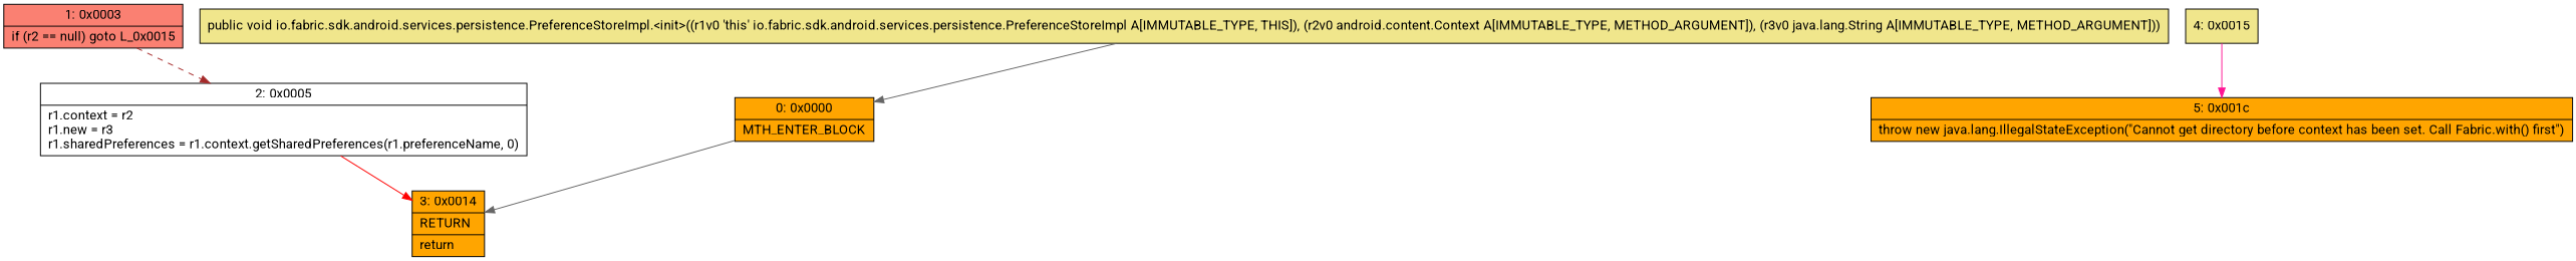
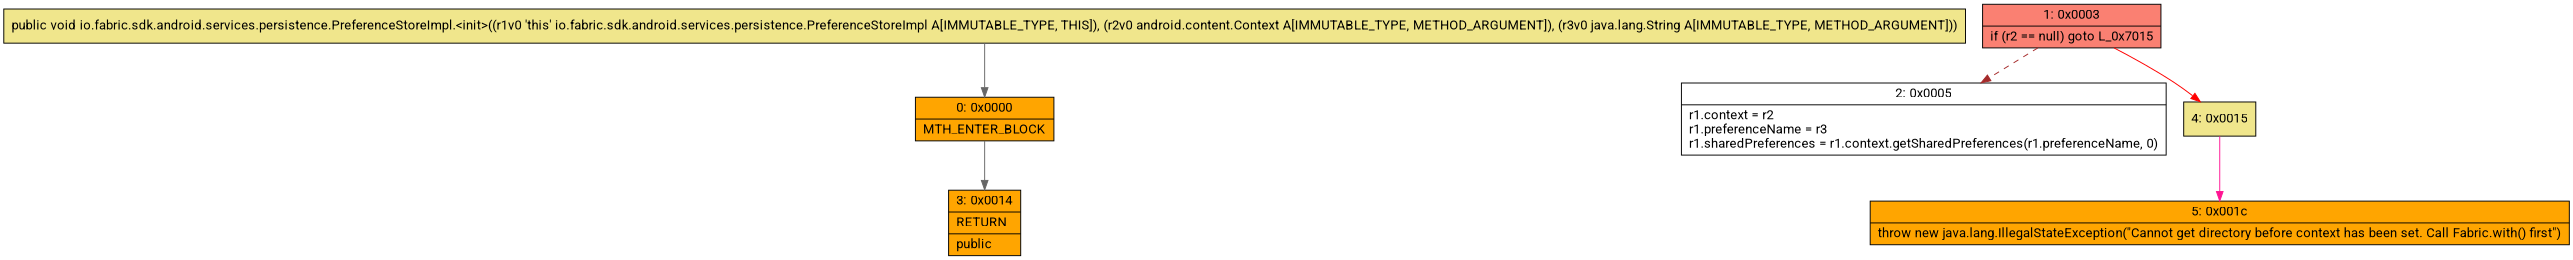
  digraph {
    fontname=Roboto
    node [fillcolor=orange fontname=Roboto shape=record style=filled]
    edge [color=gray40 fontname=Roboto]
    n1 [label="{0\:\ 0x0000|MTH_ENTER_BLOCK\l}"]
-   n2 [label="{3\:\ 0x0014|RETURN\l|return\l}"]
-   n3 [fillcolor=salmon label="{1\:\ 0x0003|if (r2 == null) goto L_0x0015\l}"]
-   n4 [fillcolor=white label="{2\:\ 0x0005|r1.context = r2\lr1.new = r3\lr1.sharedPreferences = r1.context.getSharedPreferences(r1.preferenceName, 0)\l}"]
+   n2 [label="{3\:\ 0x0014|RETURN\l|public\l}"]
+   n3 [fillcolor=salmon label="{1\:\ 0x0003|if (r2 == null) goto L_0x7015\l}"]
+   n4 [fillcolor=white label="{2\:\ 0x0005|r1.context = r2\lr1.preferenceName = r3\lr1.sharedPreferences = r1.context.getSharedPreferences(r1.preferenceName, 0)\l}"]
    n5 [fillcolor=khaki label="{4\:\ 0x0015}"]
    n6 [label="{5\:\ 0x001c|throw new java.lang.IllegalStateException(\"Cannot get directory before context has been set. Call Fabric.with() first\")\l}"]
    n7 [fillcolor=khaki label="{public void io.fabric.sdk.android.services.persistence.PreferenceStoreImpl.\<init\>((r1v0 'this' io.fabric.sdk.android.services.persistence.PreferenceStoreImpl A[IMMUTABLE_TYPE, THIS]), (r2v0 android.content.Context A[IMMUTABLE_TYPE, METHOD_ARGUMENT]), (r3v0 java.lang.String A[IMMUTABLE_TYPE, METHOD_ARGUMENT])) }"]
    n1 -> n2
    n3 -> n4 [color=brown style=dashed]
-   n4 -> n2 [color=red]
+   n3 -> n5 [color=red]
    n5 -> n6 [color=deeppink]
    n7 -> n1
  }
